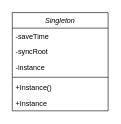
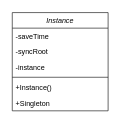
  <mxCell id="0" />
  <mxCell id="1" parent="0" />
- <mxCell id="2" value="Singleton" style="swimlane;fontStyle=2;align=center;verticalAlign=top;childLayout=stackLayout;horizontal=1;startSize=26;horizontalStack=0;resizeParent=1;resizeLast=0;collapsible=1;marginBottom=0;rounded=0;shadow=0;strokeWidth=1;" parent="1" vertex="1"><mxGeometry x="20" y="20" width="160" height="164" as="geometry"><mxRectangle x="230" y="140" width="160" height="26" as="alternateBounds" /></mxGeometry></mxCell>
+ <mxCell id="2" value="Instance" style="swimlane;fontStyle=2;align=center;verticalAlign=top;childLayout=stackLayout;horizontal=1;startSize=26;horizontalStack=0;resizeParent=1;resizeLast=0;collapsible=1;marginBottom=0;rounded=0;shadow=0;strokeWidth=1;" parent="1" vertex="1"><mxGeometry x="20" y="20" width="160" height="164" as="geometry"><mxRectangle x="230" y="140" width="160" height="26" as="alternateBounds" /></mxGeometry></mxCell>
  <mxCell id="3" value="-saveTime" style="text;align=left;verticalAlign=top;spacingLeft=4;spacingRight=4;overflow=hidden;rotatable=0;points=[[0,0.5],[1,0.5]];portConstraint=eastwest;" parent="2" vertex="1"><mxGeometry y="26" width="160" height="26" as="geometry" /></mxCell>
  <mxCell id="4" value="-syncRoot" style="text;align=left;verticalAlign=top;spacingLeft=4;spacingRight=4;overflow=hidden;rotatable=0;points=[[0,0.5],[1,0.5]];portConstraint=eastwest;" parent="2" vertex="1"><mxGeometry y="52" width="160" height="26" as="geometry" /></mxCell>
  <mxCell id="5" value="-instance" style="text;align=left;verticalAlign=top;spacingLeft=4;spacingRight=4;overflow=hidden;rotatable=0;points=[[0,0.5],[1,0.5]];portConstraint=eastwest;" parent="2" vertex="1"><mxGeometry y="78" width="160" height="26" as="geometry" /></mxCell>
  <mxCell id="6" value="" style="line;html=1;strokeWidth=1;align=left;verticalAlign=middle;spacingTop=-1;spacingLeft=3;spacingRight=3;rotatable=0;labelPosition=right;points=[];portConstraint=eastwest;" parent="2" vertex="1"><mxGeometry y="104" width="160" height="8" as="geometry" /></mxCell>
  <mxCell id="7" value="+Instance()" style="text;align=left;verticalAlign=top;spacingLeft=4;spacingRight=4;overflow=hidden;rotatable=0;points=[[0,0.5],[1,0.5]];portConstraint=eastwest;" parent="2" vertex="1"><mxGeometry y="112" width="160" height="26" as="geometry" /></mxCell>
- <mxCell id="8" value="+Instance" style="text;align=left;verticalAlign=top;spacingLeft=4;spacingRight=4;overflow=hidden;rotatable=0;points=[[0,0.5],[1,0.5]];portConstraint=eastwest;" parent="2" vertex="1"><mxGeometry y="138" width="160" height="26" as="geometry" /></mxCell>
+ <mxCell id="8" value="+Singleton" style="text;align=left;verticalAlign=top;spacingLeft=4;spacingRight=4;overflow=hidden;rotatable=0;points=[[0,0.5],[1,0.5]];portConstraint=eastwest;" parent="2" vertex="1"><mxGeometry y="138" width="160" height="26" as="geometry" /></mxCell>
